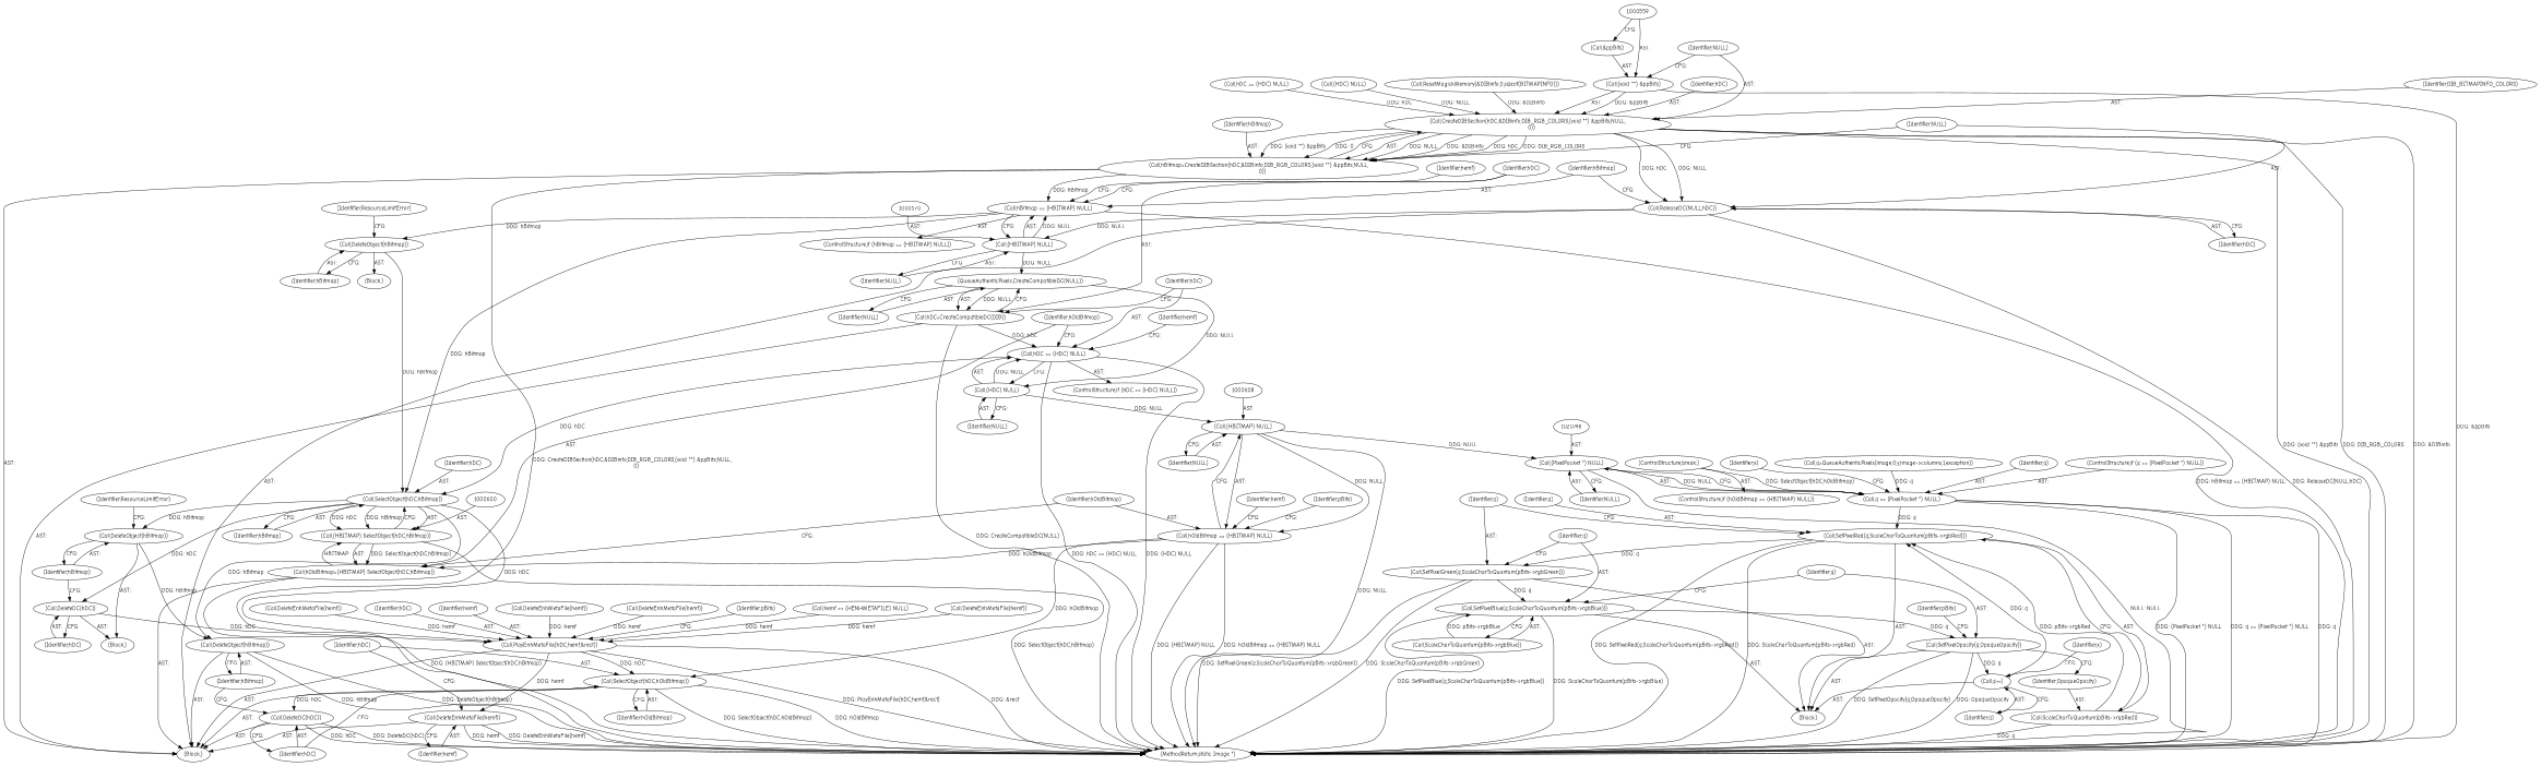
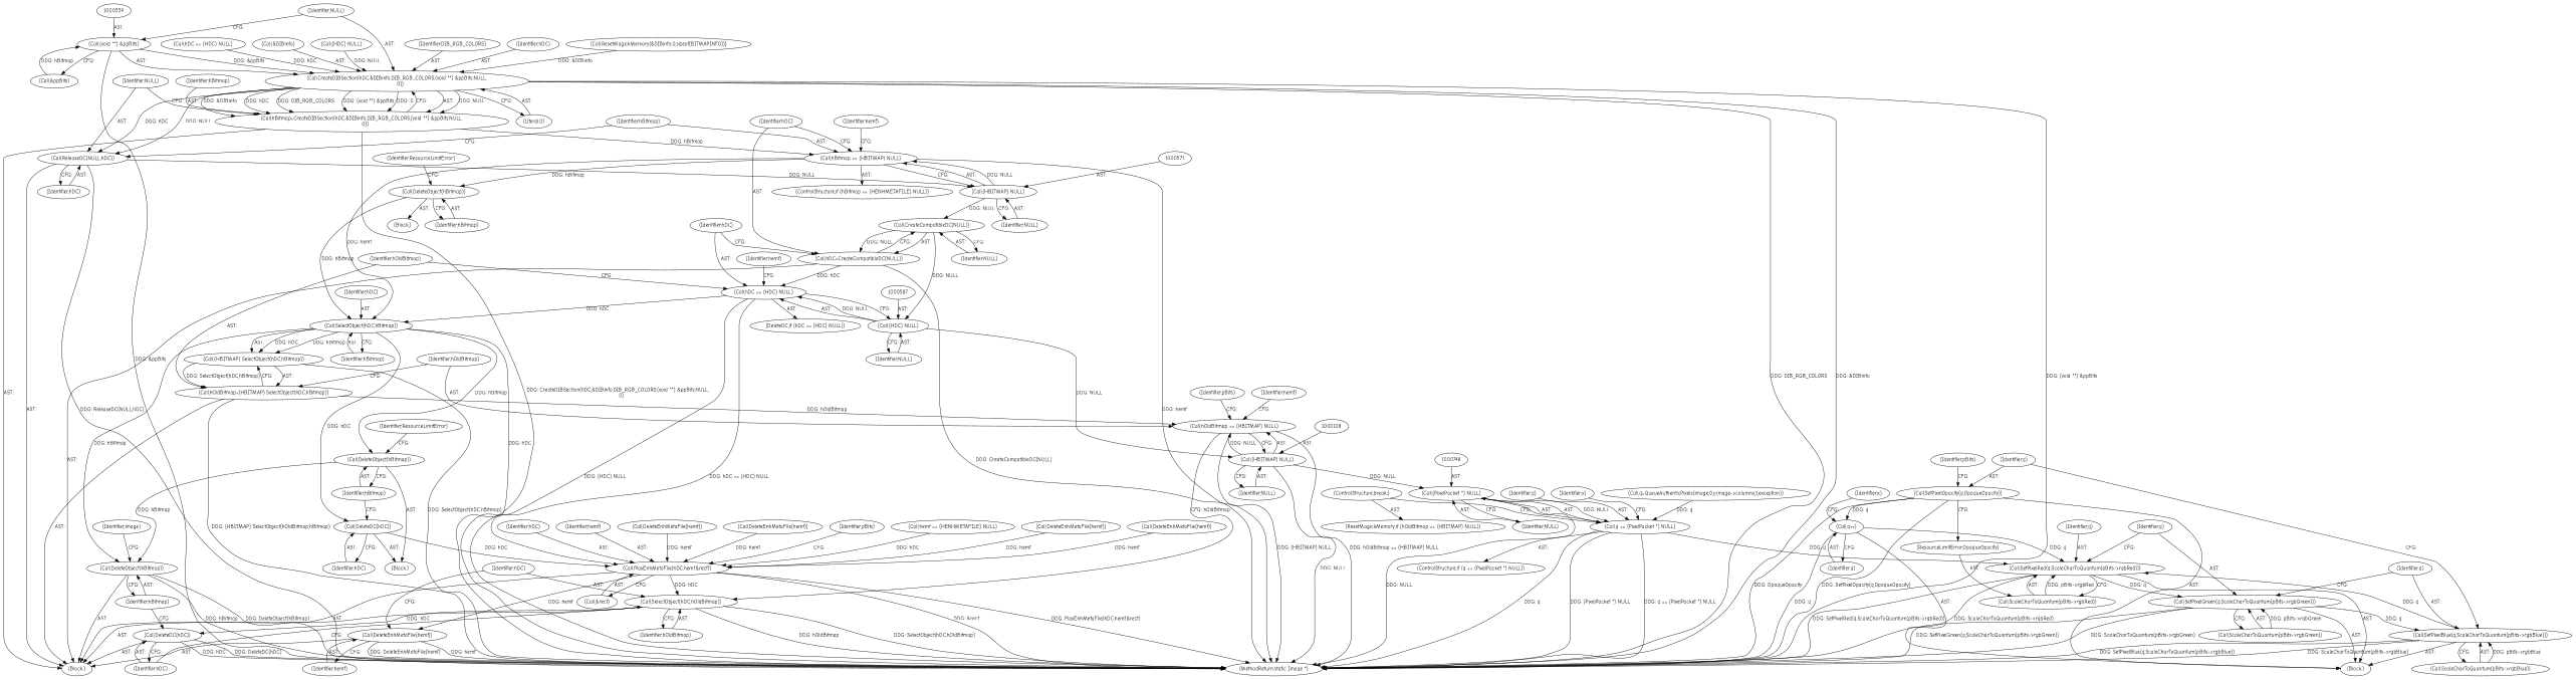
  digraph {
    fontname="Comic Neue"
    node [fontname="Comic Neue"]
    edge [fontname="Comic Neue"]
    n1 [label="(Call,(void **) &ppBits)"]
    n2 [label="(Call,CreateDIBSection(hDC,&DIBinfo,DIB_RGB_COLORS,(void **) &ppBits,NULL,\n    0))"]
    n3 [label="(MethodReturn,static Image *)"]
    n4 [label="(Call,&ppBits)"]
    n5 [label="(Call,hBitmap=CreateDIBSection(hDC,&DIBinfo,DIB_RGB_COLORS,(void **) &ppBits,NULL,\n    0))"]
    n6 [label="(Call,ReleaseDC(NULL,hDC))"]
+   n7 [label="(Literal,0)"]
    n8 [label="(Call,hBitmap == (HBITMAP) NULL)"]
    n9 [label="(Block,)"]
    n10 [label="(Call,(HBITMAP) NULL)"]
    n11 [label="(Identifier,hDC)"]
    n12 [label="(Call,DeleteObject(hBitmap))"]
    n13 [label="(Call,SelectObject(hDC,hBitmap))"]
-   n14 [label="(ControlStructure,if (hBitmap == (HBITMAP) NULL))"]
+   n14 [label="(ControlStructure,if (hBitmap == (HENHMETAFILE) NULL))"]
    n15 [label="(Block,)"]
    n16 [label="(Identifier,hBitmap)"]
    n17 [label="(Call,(HBITMAP) SelectObject(hDC,hBitmap))"]
    n18 [label="(Call,DeleteDC(hDC))"]
    n19 [label="(Call,PlayEnhMetaFile(hDC,hemf,&rect))"]
    n20 [label="(Call,DeleteObject(hBitmap))"]
    n21 [label="(Call,DeleteObject(hBitmap))"]
    n22 [label="(Identifier,hBitmap)"]
-   n23 [label="(QueueAuthenticPixels,CreateCompatibleDC(NULL))"]
+   n23 [label="(Call,CreateCompatibleDC(NULL))"]
    n24 [label="(Identifier,NULL)"]
    n25 [label="(Call,hOldBitmap=(HBITMAP) SelectObject(hDC,hBitmap))"]
    n26 [label="(Identifier,hDC)"]
    n27 [label="(Block,)"]
    n28 [label="(Call,SelectObject(hDC,hOldBitmap))"]
    n29 [label="(Call,DeleteEnhMetaFile(hemf))"]
+   n30 [label="(Call,&rect)"]
    n31 [label="(Identifier,hBitmap)"]
    n32 [label="(Identifier,hBitmap)"]
    n33 [label="(Call,hOldBitmap == (HBITMAP) NULL)"]
    n34 [label="(Call,(HBITMAP) NULL)"]
    n35 [label="(Call,DeleteDC(hDC))"]
    n36 [label="(Identifier,hOldBitmap)"]
    n37 [label="(Call,(PixelPacket *) NULL)"]
    n38 [label="(Identifier,NULL)"]
-   n39 [label="(ControlStructure,if (hOldBitmap == (HBITMAP) NULL))"]
+   n39 [label="(ResetMagickMemory,if (hOldBitmap == (HBITMAP) NULL))"]
    n40 [label="(Identifier,hDC)"]
    n41 [label="(Identifier,hemf)"]
-   n42 [label="(Call,hDC=CreateCompatibleDC(DIB))"]
+   n42 [label="(Call,hDC=CreateCompatibleDC(NULL))"]
    n43 [label="(Call,(HDC) NULL)"]
    n44 [label="(Identifier,NULL)"]
    n45 [label="(Call,hDC == (HDC) NULL)"]
    n46 [label="(Identifier,NULL)"]
-   n47 [label="(ControlStructure,if (hDC == (HDC) NULL))"]
+   n47 [label="(DeleteDC,if (hDC == (HDC) NULL))"]
    n48 [label="(Call,q == (PixelPacket *) NULL)"]
    n49 [label="(Identifier,NULL)"]
    n50 [label="(Call,SetPixelRed(q,ScaleCharToQuantum(pBits->rgbRed)))"]
    n51 [label="(ControlStructure,if (q == (PixelPacket *) NULL))"]
    n52 [label="(Call,SetPixelGreen(q,ScaleCharToQuantum(pBits->rgbGreen)))"]
    n53 [label="(Block,)"]
    n54 [label="(Call,ScaleCharToQuantum(pBits->rgbRed))"]
    n55 [label="(Call,SetPixelBlue(q,ScaleCharToQuantum(pBits->rgbBlue)))"]
+   n56 [label="(Call,ScaleCharToQuantum(pBits->rgbGreen))"]
    n57 [label="(Call,SetPixelOpacity(q,OpaqueOpacity))"]
    n58 [label="(Call,ScaleCharToQuantum(pBits->rgbBlue))"]
    n59 [label="(Call,q++)"]
-   n60 [label="(Identifier,OpaqueOpacity)"]
+   n60 [label="(ResourceLimitError,OpaqueOpacity)"]
    n61 [label="(Identifier,q)"]
+   n62 [label="(Identifier,image)"]
    n63 [label="(Identifier,hDC)"]
    n64 [label="(ControlStructure,break;)"]
    n65 [label="(Identifier,x)"]
    n66 [label="(Identifier,hDC)"]
    n67 [label="(Call,DeleteEnhMetaFile(hemf))"]
    n68 [label="(Call,ResetMagickMemory(&DIBinfo,0,sizeof(BITMAPINFO)))"]
    n69 [label="(Identifier,hDC)"]
    n70 [label="(Identifier,hDC)"]
    n71 [label="(Identifier,pBits)"]
    n72 [label="(Identifier,ResourceLimitError)"]
    n73 [label="(Identifier,hemf)"]
    n74 [label="(Call,hDC == (HDC) NULL)"]
    n75 [label="(Identifier,hDC)"]
    n76 [label="(Identifier,x)"]
    n77 [label="(Identifier,hDC)"]
    n78 [label="(Identifier,q)"]
+   n79 [label="(Call,&DIBinfo)"]
    n80 [label="(Identifier,pBits)"]
    n81 [label="(Identifier,hemf)"]
    n82 [label="(Identifier,hOldBitmap)"]
    n83 [label="(Identifier,q)"]
    n84 [label="(Call,DeleteEnhMetaFile(hemf))"]
    n85 [label="(Call,DeleteEnhMetaFile(hemf))"]
    n86 [label="(Identifier,hemf)"]
    n87 [label="(Call,(HDC) NULL)"]
    n88 [label="(Identifier,NULL)"]
    n89 [label="(Identifier,hBitmap)"]
    n90 [label="(Identifier,ResourceLimitError)"]
    n91 [label="(Identifier,pBits)"]
    n92 [label="(Identifier,q)"]
    n93 [label="(Call,q=QueueAuthenticPixels(image,0,y,image->columns,1,exception))"]
    n94 [label="(Identifier,q)"]
    n95 [label="(Identifier,q)"]
    n96 [label="(Identifier,hemf)"]
    n97 [label="(Identifier,hOldBitmap)"]
    n98 [label="(Identifier,NULL)"]
-   n99 [label="(Identifier,DIB_BITMAPINFO_COLORS)"]
+   n99 [label="(Identifier,DIB_RGB_COLORS)"]
    n100 [label="(Call,hemf == (HENHMETAFILE) NULL)"]
    n101 [label="(Call,DeleteEnhMetaFile(hemf))"]
    n102 [label="(Identifier,hBitmap)"]
    1000559
-   1000600
-   1000571 [label=1000570]
-   1000608
-   1000748 [label=1020748]
+   1000571
+   1000587
+   1000608 [label=1000108]
+   1000748
    n1 -> n2 [label="AST: "]
    n1 -> n2 [label="DDG: &ppBits"]
    n1 -> n3 [label="DDG: &ppBits"]
-   1000559 -> n4 [label="CFG: "]
+   n1 -> n4 [label="CFG: "]
    n2 -> n3 [label="DDG: DIB_RGB_COLORS"]
    n2 -> n3 [label="DDG: &DIBinfo"]
    n2 -> n3 [label="DDG: (void **) &ppBits"]
    n2 -> n5 [label="AST: "]
    n2 -> n5 [label="DDG: NULL"]
    n2 -> n5 [label="DDG: &DIBinfo"]
    n2 -> n5 [label="DDG: hDC"]
    n2 -> n5 [label="DDG: DIB_RGB_COLORS"]
    n2 -> n5 [label="DDG: (void **) &ppBits"]
    n2 -> n5 [label="DDG: 0"]
    n2 -> n6 [label="DDG: NULL"]
    n2 -> n6 [label="DDG: hDC"]
-   n4 -> n1 [label="AST: "]
+   n2 -> n7 [label="CFG: "]
+   n4 -> n1 [label="DDG: hBitmap"]
    n5 -> n2 [label="CFG: "]
    n5 -> n3 [label="DDG: CreateDIBSection(hDC,&DIBinfo,DIB_RGB_COLORS,(void **) &ppBits,NULL,\n    0)"]
    n5 -> n8 [label="DDG: hBitmap"]
    n5 -> n9 [label="AST: "]
    n6 -> n3 [label="DDG: ReleaseDC(NULL,hDC)"]
    n6 -> n9 [label="AST: "]
    n6 -> n10 [label="DDG: NULL"]
    n6 -> n11 [label="CFG: "]
-   n8 -> n3 [label="DDG: hBitmap == (HBITMAP) NULL"]
+   n7 -> n2 [label="AST: "]
+   n8 -> n3 [label="DDG: hemf"]
    n8 -> n10 [label="CFG: "]
    n8 -> n12 [label="DDG: hBitmap"]
-   n8 -> n13 [label="DDG: hBitmap"]
+   n8 -> n13 [label="DDG: hemf"]
    n8 -> n14 [label="AST: "]
    n10 -> n8 [label="AST: "]
    n10 -> n8 [label="DDG: NULL"]
    n10 -> n23 [label="DDG: NULL"]
    n10 -> n24 [label="CFG: "]
    n11 -> n6 [label="AST: "]
    n12 -> n13 [label="DDG: hBitmap"]
    n12 -> n15 [label="AST: "]
    n12 -> n16 [label="CFG: "]
    n13 -> n17 [label="AST: "]
    n13 -> n17 [label="DDG: hDC"]
    n13 -> n17 [label="DDG: hBitmap"]
    n13 -> n18 [label="DDG: hDC"]
    n13 -> n19 [label="DDG: hDC"]
    n13 -> n20 [label="DDG: hBitmap"]
    n13 -> n21 [label="DDG: hBitmap"]
    n13 -> n22 [label="CFG: "]
    n16 -> n12 [label="AST: "]
    n17 -> n3 [label="DDG: SelectObject(hDC,hBitmap)"]
-   n17 -> n13 [label="CFG: "]
    n17 -> n25 [label="AST: "]
    n17 -> n25 [label="DDG: SelectObject(hDC,hBitmap)"]
    n18 -> n19 [label="DDG: hDC"]
    n18 -> n26 [label="CFG: "]
    n18 -> n27 [label="AST: "]
    n19 -> n3 [label="DDG: &rect"]
    n19 -> n3 [label="DDG: PlayEnhMetaFile(hDC,hemf,&rect)"]
    n19 -> n9 [label="AST: "]
    n19 -> n28 [label="DDG: hDC"]
    n19 -> n29 [label="DDG: hemf"]
+   n19 -> n30 [label="CFG: "]
    n20 -> n21 [label="DDG: hBitmap"]
    n20 -> n27 [label="AST: "]
    n20 -> n31 [label="CFG: "]
    n21 -> n3 [label="DDG: hBitmap"]
    n21 -> n3 [label="DDG: DeleteObject(hBitmap)"]
    n21 -> n9 [label="AST: "]
    n21 -> n32 [label="CFG: "]
    n22 -> n13 [label="AST: "]
    n23 -> n42 [label="AST: "]
    n23 -> n42 [label="DDG: NULL"]
    n23 -> n43 [label="DDG: NULL"]
    n23 -> n44 [label="CFG: "]
    n24 -> n10 [label="AST: "]
-   n25 -> n3 [label="DDG: (HBITMAP) SelectObject(hDC,hBitmap)"]
+   n25 -> n3 [label="DDG: (HBITMAP) SelectObject(hOldBitmap,hBitmap)"]
    n25 -> n9 [label="AST: "]
-   n25 -> n17 [label="HBITMAP: "]
-   n33 -> n25 [label="DDG: hOldBitmap"]
+   n25 -> n17 [label="CFG: "]
+   n25 -> n33 [label="DDG: hOldBitmap"]
    n26 -> n18 [label="AST: "]
    n28 -> n3 [label="DDG: SelectObject(hDC,hOldBitmap)"]
    n28 -> n3 [label="DDG: hOldBitmap"]
    n28 -> n9 [label="AST: "]
    n28 -> n35 [label="DDG: hDC"]
    n28 -> n36 [label="CFG: "]
    n29 -> n3 [label="DDG: hemf"]
    n29 -> n3 [label="DDG: DeleteEnhMetaFile(hemf)"]
    n29 -> n9 [label="AST: "]
    n29 -> n41 [label="CFG: "]
+   n30 -> n19 [label="AST: "]
    n31 -> n18 [label="CFG: "]
    n31 -> n20 [label="AST: "]
    n32 -> n21 [label="AST: "]
    n32 -> n35 [label="CFG: "]
    n33 -> n3 [label="DDG: (HBITMAP) NULL"]
    n33 -> n3 [label="DDG: hOldBitmap == (HBITMAP) NULL"]
-   n33 -> n28 [label="DDG: hOldBitmap"]
+   n33 -> n28 [label="CFG: hOldBitmap"]
    n33 -> n34 [label="CFG: "]
    n34 -> n3 [label="DDG: NULL"]
    n34 -> n33 [label="AST: "]
    n34 -> n33 [label="DDG: NULL"]
    n34 -> n37 [label="DDG: NULL"]
    n34 -> n38 [label="CFG: "]
    n35 -> n3 [label="DDG: hDC"]
    n35 -> n3 [label="DDG: DeleteDC(hDC)"]
    n35 -> n9 [label="AST: "]
    n35 -> n40 [label="CFG: "]
    n36 -> n28 [label="AST: "]
-   n37 -> n3 [label="NULL: NULL"]
+   n37 -> n3 [label="DDG: NULL"]
    n37 -> n48 [label="AST: "]
    n37 -> n48 [label="DDG: NULL"]
    n37 -> n49 [label="CFG: "]
    n38 -> n34 [label="AST: "]
    n40 -> n28 [label="CFG: "]
    n40 -> n35 [label="AST: "]
    n41 -> n29 [label="AST: "]
    n42 -> n3 [label="DDG: CreateCompatibleDC(NULL)"]
    n42 -> n9 [label="AST: "]
    n42 -> n23 [label="CFG: "]
    n42 -> n45 [label="DDG: hDC"]
    n43 -> n34 [label="DDG: NULL"]
    n43 -> n45 [label="AST: "]
    n43 -> n45 [label="DDG: NULL"]
    n43 -> n46 [label="CFG: "]
    n44 -> n23 [label="AST: "]
    n45 -> n3 [label="DDG: hDC == (HDC) NULL"]
    n45 -> n3 [label="DDG: (HDC) NULL"]
    n45 -> n13 [label="DDG: hDC"]
    n45 -> n43 [label="CFG: "]
    n45 -> n47 [label="AST: "]
    n46 -> n43 [label="AST: "]
    n48 -> n3 [label="DDG: (PixelPacket *) NULL"]
    n48 -> n3 [label="DDG: q == (PixelPacket *) NULL"]
    n48 -> n3 [label="DDG: q"]
-   n48 -> n37 [label="CFG: "]
+   n48 -> n37 [label="AST: "]
    n48 -> n50 [label="DDG: q"]
-   n51 -> n48 [label="AST: "]
+   n48 -> n51 [label="AST: "]
    n49 -> n37 [label="AST: "]
    n50 -> n3 [label="DDG: ScaleCharToQuantum(pBits->rgbRed)"]
    n50 -> n3 [label="DDG: SetPixelRed(q,ScaleCharToQuantum(pBits->rgbRed))"]
    n50 -> n52 [label="DDG: q"]
    n50 -> n53 [label="AST: "]
    n50 -> n54 [label="CFG: "]
    n52 -> n3 [label="DDG: ScaleCharToQuantum(pBits->rgbGreen)"]
    n52 -> n3 [label="DDG: SetPixelGreen(q,ScaleCharToQuantum(pBits->rgbGreen))"]
    n52 -> n53 [label="AST: "]
    n52 -> n55 [label="DDG: q"]
+   n52 -> n56 [label="CFG: "]
    n54 -> n50 [label="AST: "]
    n54 -> n50 [label="DDG: pBits->rgbRed"]
    n55 -> n3 [label="DDG: SetPixelBlue(q,ScaleCharToQuantum(pBits->rgbBlue))"]
    n55 -> n3 [label="DDG: ScaleCharToQuantum(pBits->rgbBlue)"]
    n55 -> n53 [label="AST: "]
-   n55 -> n57 [label="DDG: q"]
+   n55 -> n50 [label="DDG: q"]
    n55 -> n58 [label="CFG: "]
+   n56 -> n52 [label="AST: "]
+   n56 -> n52 [label="DDG: pBits->rgbGreen"]
    n57 -> n3 [label="DDG: OpaqueOpacity"]
    n57 -> n3 [label="DDG: SetPixelOpacity(q,OpaqueOpacity)"]
    n57 -> n53 [label="AST: "]
    n57 -> n59 [label="DDG: q"]
    n57 -> n60 [label="CFG: "]
    n58 -> n55 [label="AST: "]
    n58 -> n55 [label="DDG: pBits->rgbBlue"]
-   n54 -> n3 [label="DDG: q"]
+   n59 -> n3 [label="DDG: q"]
    n59 -> n50 [label="DDG: q"]
    n59 -> n53 [label="AST: "]
    n59 -> n61 [label="CFG: "]
    n60 -> n54 [label="AST: "]
    n61 -> n59 [label="AST: "]
+   n62 -> n21 [label="CFG: "]
    n63 -> n42 [label="CFG: "]
    n63 -> n45 [label="AST: "]
    n64 -> n39 [label="AST: "]
-   n64 -> n48 [label="DDG: SelectObject(hDC,hOldBitmap)"]
+   n64 -> n48 [label="CFG: "]
    n65 -> n59 [label="CFG: "]
    n66 -> n2 [label="AST: "]
    n67 -> n19 [label="DDG: hemf"]
    n68 -> n2 [label="DDG: &DIBinfo"]
    n69 -> n13 [label="AST: "]
    n70 -> n8 [label="CFG: "]
    n70 -> n42 [label="AST: "]
    n71 -> n57 [label="CFG: "]
    n72 -> n20 [label="CFG: "]
    n73 -> n33 [label="CFG: "]
    n74 -> n2 [label="DDG: hDC"]
    n75 -> n28 [label="AST: "]
    n75 -> n29 [label="CFG: "]
    n76 -> n48 [label="CFG: "]
    n77 -> n19 [label="AST: "]
    n78 -> n50 [label="AST: "]
+   n79 -> n2 [label="AST: "]
    n80 -> n33 [label="CFG: "]
    n81 -> n19 [label="AST: "]
    n82 -> n25 [label="CFG: "]
    n82 -> n33 [label="AST: "]
    n83 -> n55 [label="CFG: "]
    n83 -> n57 [label="AST: "]
    n84 -> n19 [label="DDG: hemf"]
    n85 -> n19 [label="DDG: hemf"]
    n86 -> n8 [label="CFG: "]
    n87 -> n2 [label="DDG: NULL"]
    n88 -> n5 [label="CFG: "]
    n88 -> n6 [label="AST: "]
    n89 -> n6 [label="CFG: "]
    n89 -> n8 [label="AST: "]
    n90 -> n12 [label="CFG: "]
    n91 -> n19 [label="CFG: "]
    n92 -> n52 [label="CFG: "]
    n92 -> n55 [label="AST: "]
    n93 -> n48 [label="DDG: q"]
    n94 -> n48 [label="AST: "]
    n95 -> n50 [label="CFG: "]
    n95 -> n52 [label="AST: "]
    n96 -> n45 [label="CFG: "]
    n97 -> n25 [label="AST: "]
    n97 -> n45 [label="CFG: "]
    n98 -> n1 [label="CFG: "]
    n98 -> n2 [label="AST: "]
    n99 -> n2 [label="AST: "]
-   n100 -> n19 [label="DDG: hemf"]
+   n100 -> n19 [label="DDG: hDC"]
    n101 -> n19 [label="DDG: hemf"]
    n102 -> n5 [label="AST: "]
    1000559 -> n1 [label="AST: "]
-   1000600 -> n17 [label="AST: "]
    1000571 -> n10 [label="AST: "]
+   1000587 -> n43 [label="AST: "]
    1000608 -> n34 [label="AST: "]
    1000748 -> n37 [label="AST: "]
  }
